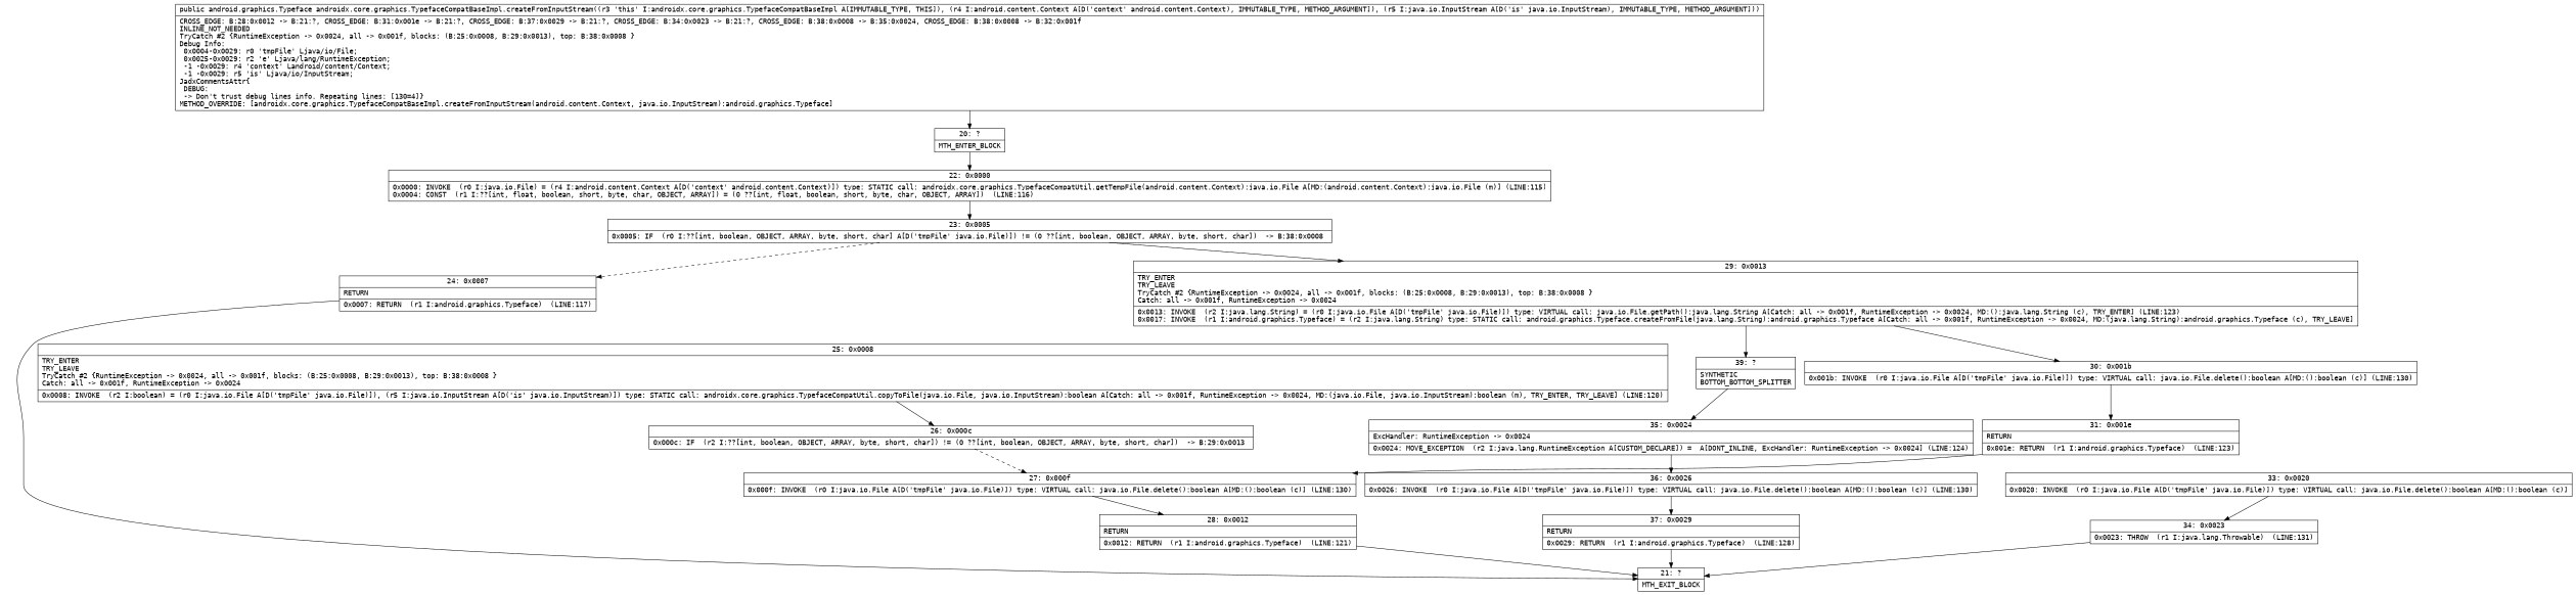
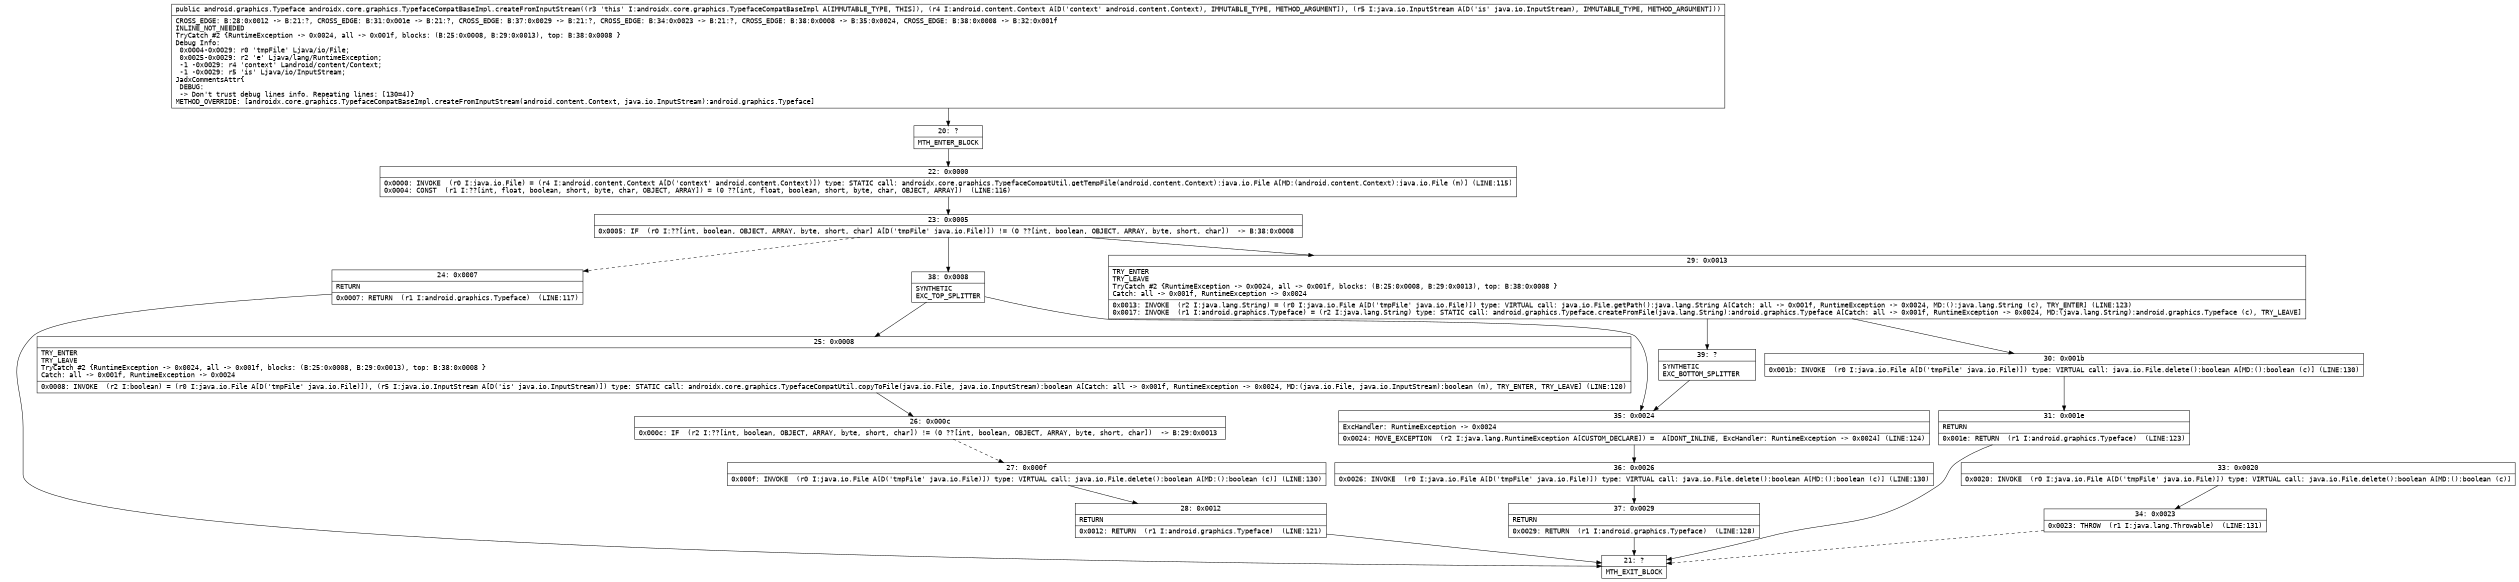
  digraph {
    fontname="DejaVu Sans Mono"
    node [fontname="DejaVu Sans Mono" shape=record]
    edge [fontname="DejaVu Sans Mono"]
    n1 [label="{20\:\ ?|MTH_ENTER_BLOCK\l}"]
    n2 [label="{22\:\ 0x0000|0x0000: INVOKE  (r0 I:java.io.File) = (r4 I:android.content.Context A[D('context' android.content.Context)]) type: STATIC call: androidx.core.graphics.TypefaceCompatUtil.getTempFile(android.content.Context):java.io.File A[MD:(android.content.Context):java.io.File (m)] (LINE:115)\l0x0004: CONST  (r1 I:??[int, float, boolean, short, byte, char, OBJECT, ARRAY]) = (0 ??[int, float, boolean, short, byte, char, OBJECT, ARRAY])  (LINE:116)\l}"]
    n3 [label="{23\:\ 0x0005|0x0005: IF  (r0 I:??[int, boolean, OBJECT, ARRAY, byte, short, char] A[D('tmpFile' java.io.File)]) != (0 ??[int, boolean, OBJECT, ARRAY, byte, short, char])  \-\> B:38:0x0008 \l}"]
    n4 [label="{24\:\ 0x0007|RETURN\l|0x0007: RETURN  (r1 I:android.graphics.Typeface)  (LINE:117)\l}"]
+   n5 [label="{38\:\ 0x0008|SYNTHETIC\lEXC_TOP_SPLITTER\l}"]
    n6 [label="{29\:\ 0x0013|TRY_ENTER\lTRY_LEAVE\lTryCatch #2 \{RuntimeException \-\> 0x0024, all \-\> 0x001f, blocks: (B:25:0x0008, B:29:0x0013), top: B:38:0x0008 \}\lCatch: all \-\> 0x001f, RuntimeException \-\> 0x0024\l|0x0013: INVOKE  (r2 I:java.lang.String) = (r0 I:java.io.File A[D('tmpFile' java.io.File)]) type: VIRTUAL call: java.io.File.getPath():java.lang.String A[Catch: all \-\> 0x001f, RuntimeException \-\> 0x0024, MD:():java.lang.String (c), TRY_ENTER] (LINE:123)\l0x0017: INVOKE  (r1 I:android.graphics.Typeface) = (r2 I:java.lang.String) type: STATIC call: android.graphics.Typeface.createFromFile(java.lang.String):android.graphics.Typeface A[Catch: all \-\> 0x001f, RuntimeException \-\> 0x0024, MD:(java.lang.String):android.graphics.Typeface (c), TRY_LEAVE]\l}"]
    n7 [label="{21\:\ ?|MTH_EXIT_BLOCK\l}"]
    n8 [label="{25\:\ 0x0008|TRY_ENTER\lTRY_LEAVE\lTryCatch #2 \{RuntimeException \-\> 0x0024, all \-\> 0x001f, blocks: (B:25:0x0008, B:29:0x0013), top: B:38:0x0008 \}\lCatch: all \-\> 0x001f, RuntimeException \-\> 0x0024\l|0x0008: INVOKE  (r2 I:boolean) = (r0 I:java.io.File A[D('tmpFile' java.io.File)]), (r5 I:java.io.InputStream A[D('is' java.io.InputStream)]) type: STATIC call: androidx.core.graphics.TypefaceCompatUtil.copyToFile(java.io.File, java.io.InputStream):boolean A[Catch: all \-\> 0x001f, RuntimeException \-\> 0x0024, MD:(java.io.File, java.io.InputStream):boolean (m), TRY_ENTER, TRY_LEAVE] (LINE:120)\l}"]
    n9 [label="{35\:\ 0x0024|ExcHandler: RuntimeException \-\> 0x0024\l|0x0024: MOVE_EXCEPTION  (r2 I:java.lang.RuntimeException A[CUSTOM_DECLARE]) =  A[DONT_INLINE, ExcHandler: RuntimeException \-\> 0x0024] (LINE:124)\l}"]
    n10 [label="{26\:\ 0x000c|0x000c: IF  (r2 I:??[int, boolean, OBJECT, ARRAY, byte, short, char]) != (0 ??[int, boolean, OBJECT, ARRAY, byte, short, char])  \-\> B:29:0x0013 \l}"]
    n11 [label="{36\:\ 0x0026|0x0026: INVOKE  (r0 I:java.io.File A[D('tmpFile' java.io.File)]) type: VIRTUAL call: java.io.File.delete():boolean A[MD:():boolean (c)] (LINE:130)\l}"]
    n12 [label="{27\:\ 0x000f|0x000f: INVOKE  (r0 I:java.io.File A[D('tmpFile' java.io.File)]) type: VIRTUAL call: java.io.File.delete():boolean A[MD:():boolean (c)] (LINE:130)\l}"]
    n13 [label="{28\:\ 0x0012|RETURN\l|0x0012: RETURN  (r1 I:android.graphics.Typeface)  (LINE:121)\l}"]
    n14 [label="{30\:\ 0x001b|0x001b: INVOKE  (r0 I:java.io.File A[D('tmpFile' java.io.File)]) type: VIRTUAL call: java.io.File.delete():boolean A[MD:():boolean (c)] (LINE:130)\l}"]
-   n15 [label="{39\:\ ?|SYNTHETIC\lBOTTOM_BOTTOM_SPLITTER\l}"]
+   n15 [label="{39\:\ ?|SYNTHETIC\lEXC_BOTTOM_SPLITTER\l}"]
    n16 [label="{31\:\ 0x001e|RETURN\l|0x001e: RETURN  (r1 I:android.graphics.Typeface)  (LINE:123)\l}"]
    n17 [label="{37\:\ 0x0029|RETURN\l|0x0029: RETURN  (r1 I:android.graphics.Typeface)  (LINE:128)\l}"]
    n18 [label="{33\:\ 0x0020|0x0020: INVOKE  (r0 I:java.io.File A[D('tmpFile' java.io.File)]) type: VIRTUAL call: java.io.File.delete():boolean A[MD:():boolean (c)]\l}"]
    n19 [label="{34\:\ 0x0023|0x0023: THROW  (r1 I:java.lang.Throwable)  (LINE:131)\l}"]
    n20 [label="{public android.graphics.Typeface androidx.core.graphics.TypefaceCompatBaseImpl.createFromInputStream((r3 'this' I:androidx.core.graphics.TypefaceCompatBaseImpl A[IMMUTABLE_TYPE, THIS]), (r4 I:android.content.Context A[D('context' android.content.Context), IMMUTABLE_TYPE, METHOD_ARGUMENT]), (r5 I:java.io.InputStream A[D('is' java.io.InputStream), IMMUTABLE_TYPE, METHOD_ARGUMENT]))  | CROSS_EDGE: B:28:0x0012 \-\> B:21:?, CROSS_EDGE: B:31:0x001e \-\> B:21:?, CROSS_EDGE: B:37:0x0029 \-\> B:21:?, CROSS_EDGE: B:34:0x0023 \-\> B:21:?, CROSS_EDGE: B:38:0x0008 \-\> B:35:0x0024, CROSS_EDGE: B:38:0x0008 \-\> B:32:0x001f\lINLINE_NOT_NEEDED\lTryCatch #2 \{RuntimeException \-\> 0x0024, all \-\> 0x001f, blocks: (B:25:0x0008, B:29:0x0013), top: B:38:0x0008 \}\lDebug Info:\l  0x0004\-0x0029: r0 'tmpFile' Ljava\/io\/File;\l  0x0025\-0x0029: r2 'e' Ljava\/lang\/RuntimeException;\l  \-1 \-0x0029: r4 'context' Landroid\/content\/Context;\l  \-1 \-0x0029: r5 'is' Ljava\/io\/InputStream;\lJadxCommentsAttr\{\l DEBUG: \l \-\> Don't trust debug lines info. Repeating lines: [130=4]\}\lMETHOD_OVERRIDE: [androidx.core.graphics.TypefaceCompatBaseImpl.createFromInputStream(android.content.Context, java.io.InputStream):android.graphics.Typeface]\l}"]
    n1 -> n2
    n2 -> n3
    n3 -> n4 [style=dashed]
+   n3 -> n5
    n3 -> n6
    n4 -> n7
+   n5 -> n8
+   n5 -> n9
    n6 -> n14
    n6 -> n15
    n8 -> n10
    n9 -> n11
    n10 -> n12 [style=dashed]
    n11 -> n17
    n12 -> n13
    n13 -> n7
    n14 -> n16
    n15 -> n9
-   n16 -> n12
+   n16 -> n7
    n17 -> n7
    n18 -> n19
-   n19 -> n7
+   n19 -> n7 [style=dashed]
    n20 -> n1
  }
